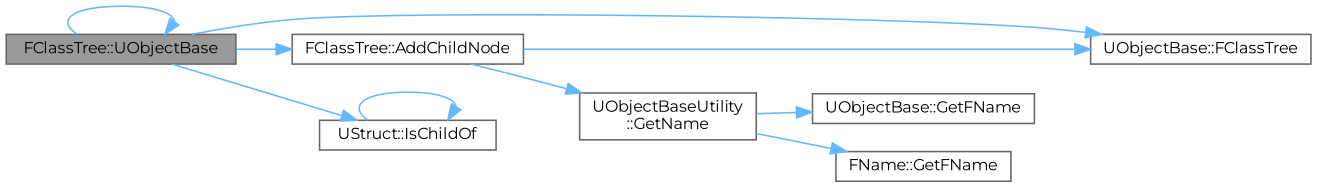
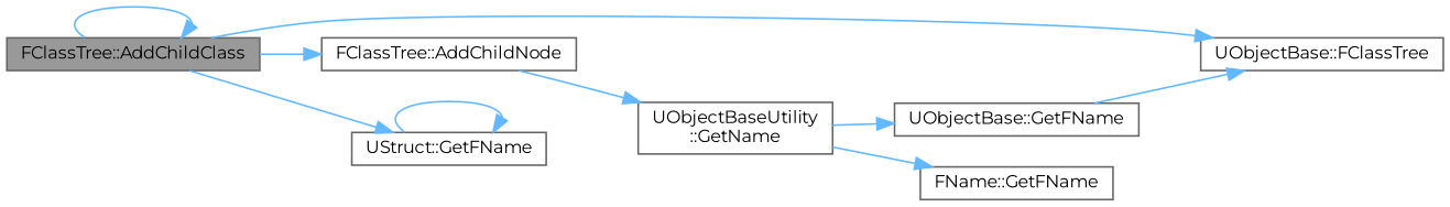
  digraph {
    fontname=Montserrat
    rankdir=LR
    node [color=grey40 fillcolor=white fontname=Montserrat fontsize=10 shape=box style=filled]
    edge [color=steelblue1 fontname=Montserrat fontsize=10 labelfontname=Helvetica labelfontsize=10 style=solid]
-   n1 [color=gray40 fillcolor=grey60 fontcolor=black height=0.2 label="FClassTree::UObjectBase" width=0.4]
+   n1 [color=gray40 fillcolor=grey60 fontcolor=black height=0.2 label="FClassTree::AddChildClass" width=0.4]
    n2 [height=0.2 label="UObjectBase::FClassTree" width=0.4]
    n3 [height=0.2 label="FClassTree::AddChildNode" width=0.4]
-   n4 [height=0.2 label="UStruct::IsChildOf" width=0.4]
+   n4 [height=0.2 label="UStruct::GetFName" width=0.4]
    n5 [height=0.2 label="UObjectBaseUtility\l::GetName" width=0.4]
    n6 [height=0.2 label="UObjectBase::GetFName" width=0.4]
    n7 [height=0.2 label="FName::GetFName" width=0.4]
    n1 -> n1
    n1 -> n2
    n1 -> n3
    n1 -> n4
-   n3 -> n2
+   n6 -> n2
    n3 -> n5
    n4 -> n4
    n5 -> n6
    n5 -> n7
  }
